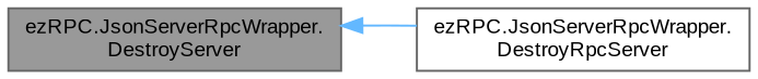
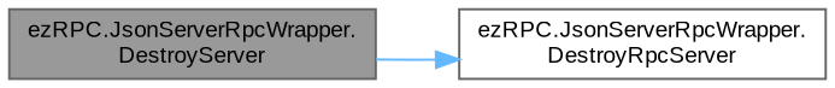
  digraph {
    rankdir=LR
    fontname="Liberation Sans"
    node [fontname="Liberation Sans" fontsize=10 shape=box style=filled]
    n1 [color=gray40 fillcolor=grey60 fontcolor=black height=0.2 label="ezRPC.JsonServerRpcWrapper.\lDestroyServer" width=0.4]
    n2 [color=grey40 fillcolor=white height=0.2 label="ezRPC.JsonServerRpcWrapper.\lDestroyRpcServer" width=0.4]
-   n2 -> n1 [color=steelblue1 fontname="Liberation Sans" fontsize=10 labelfontname=Helvetica labelfontsize=10 style=solid]
+   n1 -> n2 [color=steelblue1 fontname="Liberation Sans" fontsize=10 labelfontname=Helvetica labelfontsize=10 style=solid]
  }
